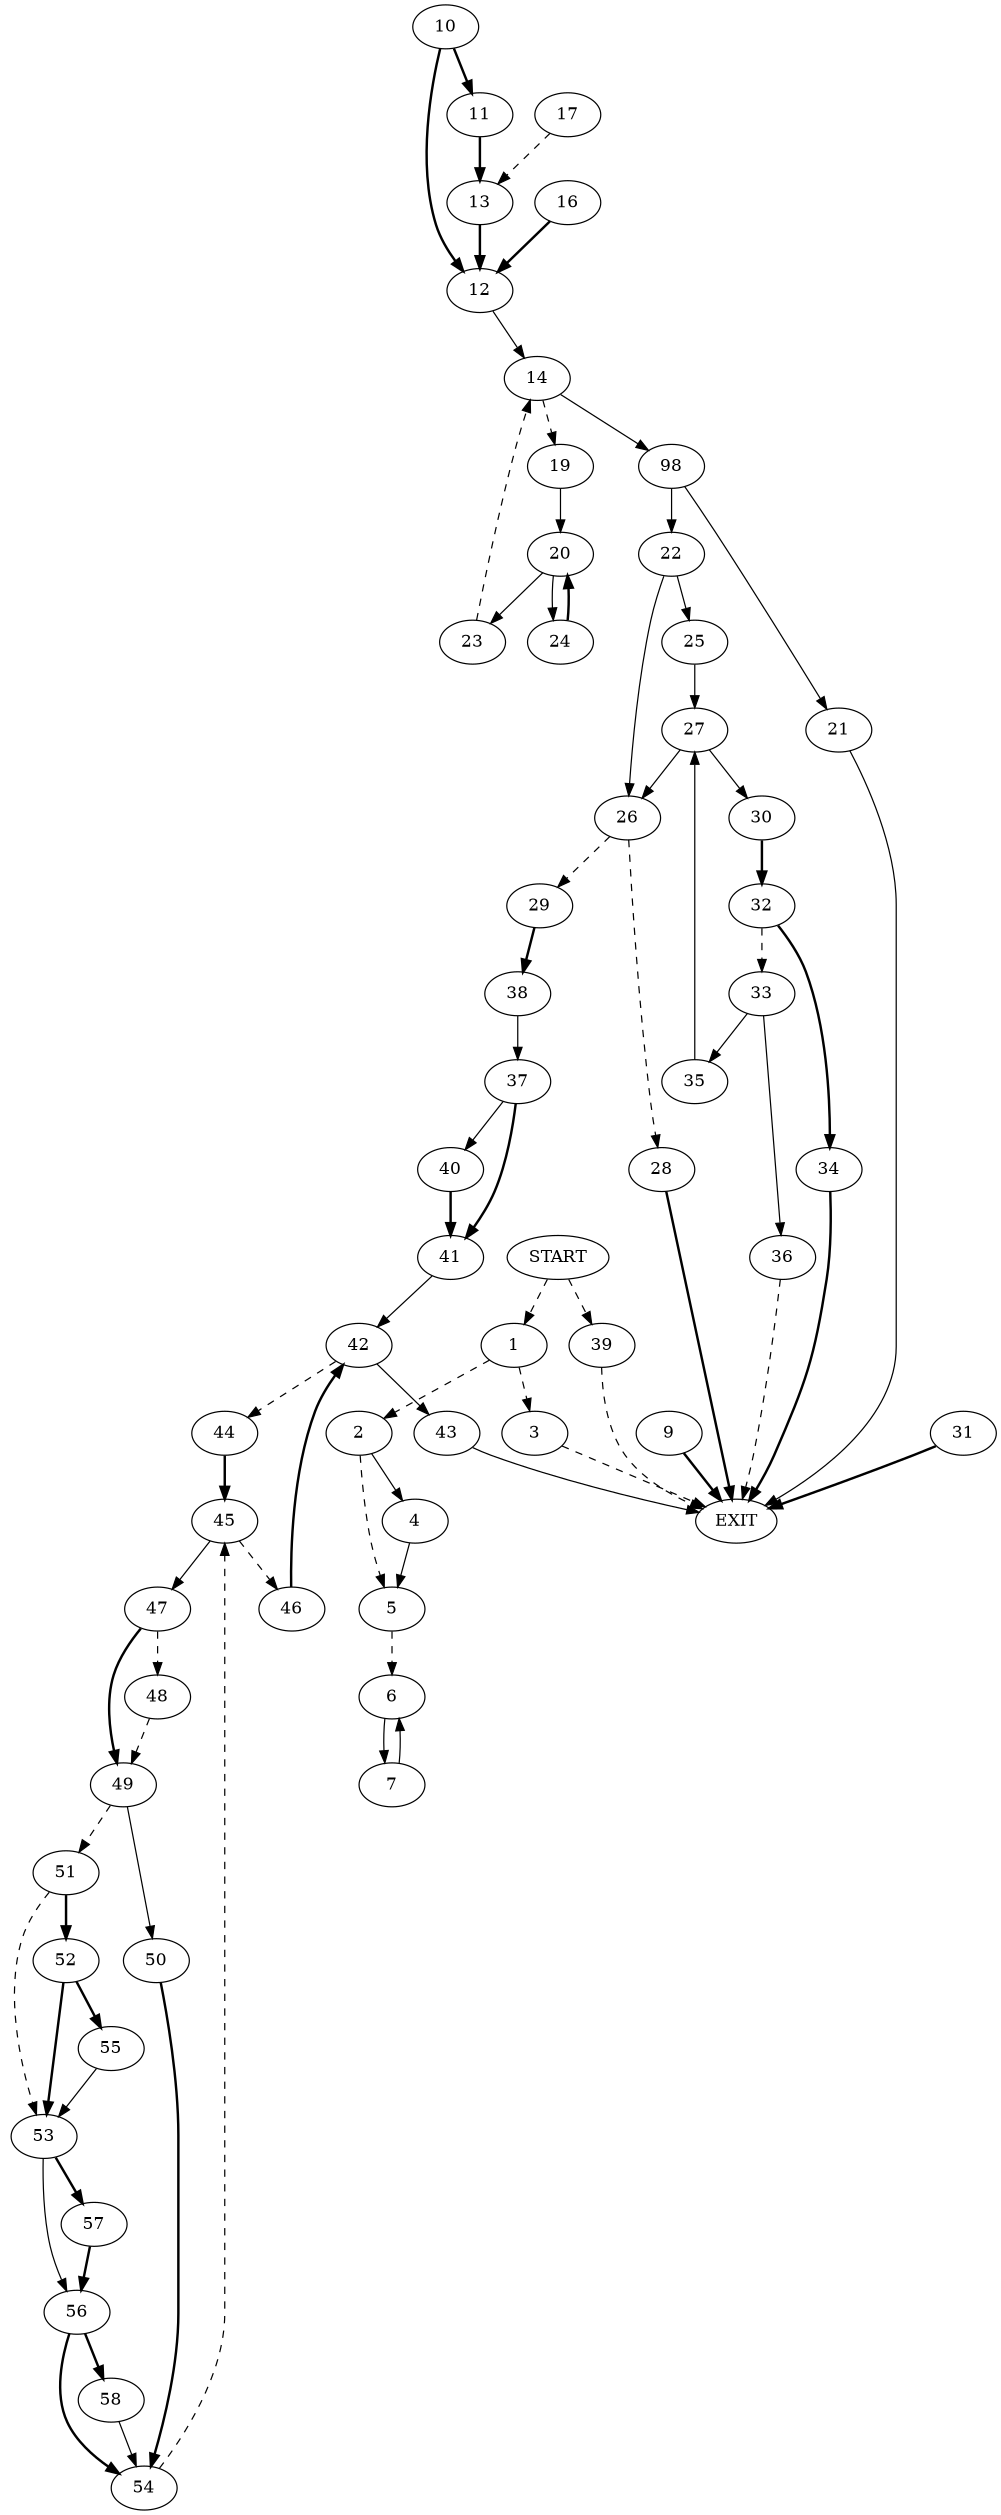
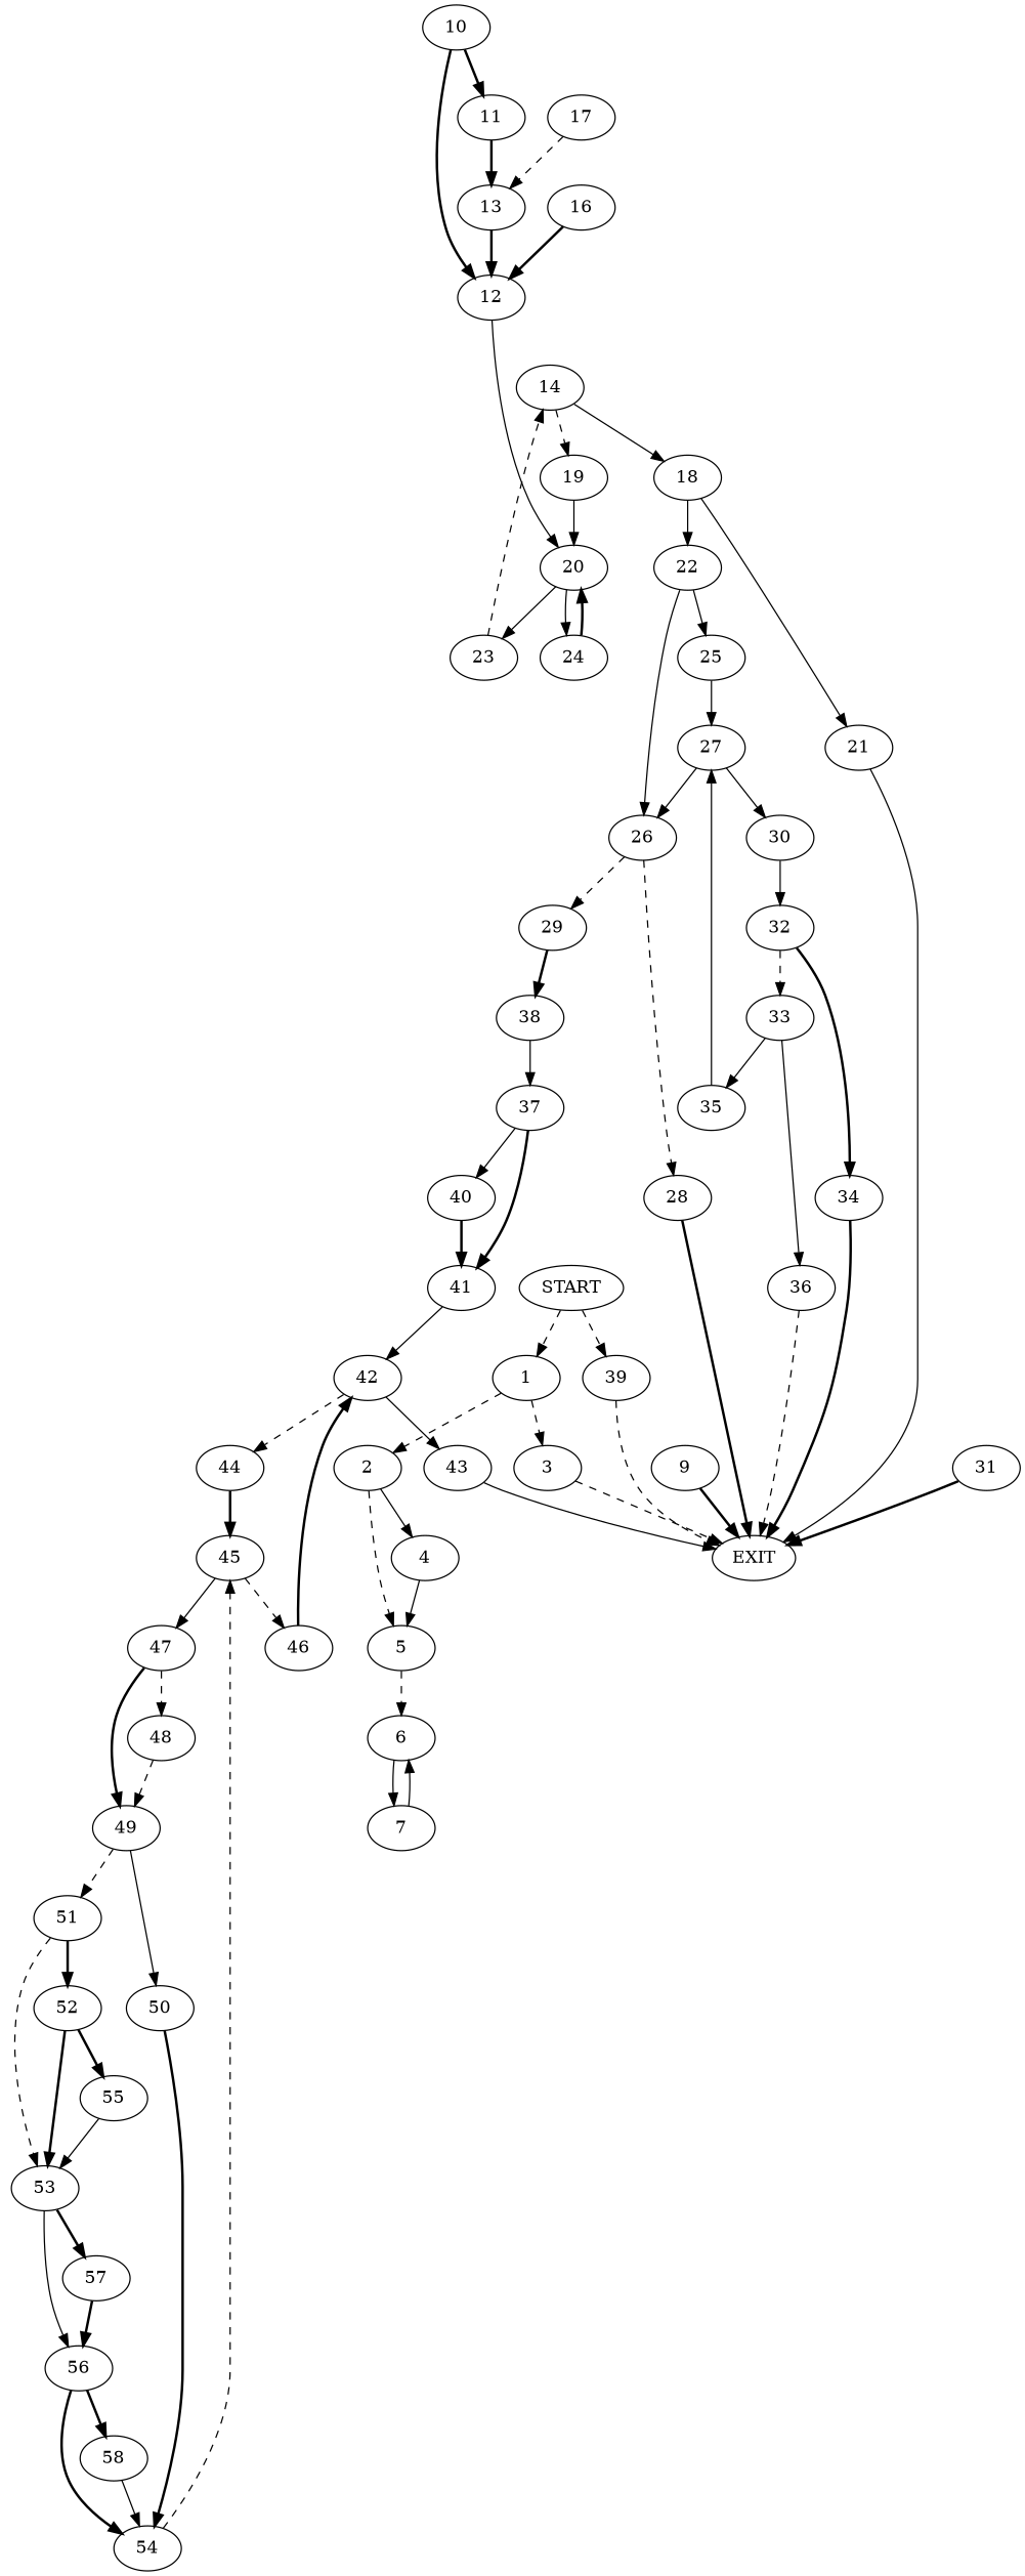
  digraph {
    edge [style=solid]
    n1 [label=START]
    1
    39
    2
    3
    n6 [label=EXIT]
    4
    5
    6
    7
    9
    10
    11
    12
    13
    14
-   18 [label=98]
+   18
    19
    21
    22
    20
    16
    17
    25
    26
    23
    24
    27
    28
    29
    30
    38
    32
    37
    40
    41
    31
    33
    34
    35
    36
    42
    43
    44
    45
    46
    47
    48
    49
    50
    51
    54
    52
    53
    55
    56
    57
    58
    n1 -> 1 [style=dashed]
    n1 -> 39 [style=dashed]
    1 -> 2 [style=dashed]
    1 -> 3 [style=dashed]
    39 -> n6 [style=dashed]
    2 -> 4
    2 -> 5 [style=dashed]
    3 -> n6 [style=dashed]
    4 -> 5
    5 -> 6 [style=dashed]
    6 -> 7
    7 -> 6
    9 -> n6 [style=bold]
    10 -> 11 [style=bold]
    10 -> 12 [style=bold]
    11 -> 13 [style=bold]
-   12 -> 14
+   12 -> 20
    13 -> 12 [style=bold]
    14 -> 18
    14 -> 19 [style=dashed]
    18 -> 21
    18 -> 22
    19 -> 20
    21 -> n6
    22 -> 25
    22 -> 26
    20 -> 23
    20 -> 24
    16 -> 12 [style=bold]
    17 -> 13 [style=dashed]
    25 -> 27
    26 -> 28 [style=dashed]
    26 -> 29 [style=dashed]
    23 -> 14 [style=dashed]
    24 -> 20 [style=bold]
    27 -> 26
    27 -> 30
    28 -> n6 [style=bold]
    29 -> 38 [style=bold]
-   30 -> 32 [style=bold]
+   30 -> 32
    38 -> 37
    32 -> 33 [style=dashed]
    32 -> 34 [style=bold]
    37 -> 40
    37 -> 41 [style=bold]
    40 -> 41 [style=bold]
    41 -> 42
    31 -> n6 [style=bold]
    33 -> 35
    33 -> 36
    34 -> n6 [style=bold]
    35 -> 27
    36 -> n6 [style=dashed]
    42 -> 43
    42 -> 44 [style=dashed]
    43 -> n6
    44 -> 45 [style=bold]
    45 -> 46 [style=dashed]
    45 -> 47
    46 -> 42 [style=bold]
    47 -> 48 [style=dashed]
    47 -> 49 [style=bold]
    48 -> 49 [style=dashed]
    49 -> 50
    49 -> 51 [style=dashed]
    50 -> 54 [style=bold]
    51 -> 52 [style=bold]
    51 -> 53 [style=dashed]
    54 -> 45 [style=dashed]
    52 -> 53 [style=bold]
    52 -> 55 [style=bold]
    53 -> 56
    53 -> 57 [style=bold]
    55 -> 53
    56 -> 54 [style=bold]
    56 -> 58 [style=bold]
    57 -> 56 [style=bold]
    58 -> 54
  }
